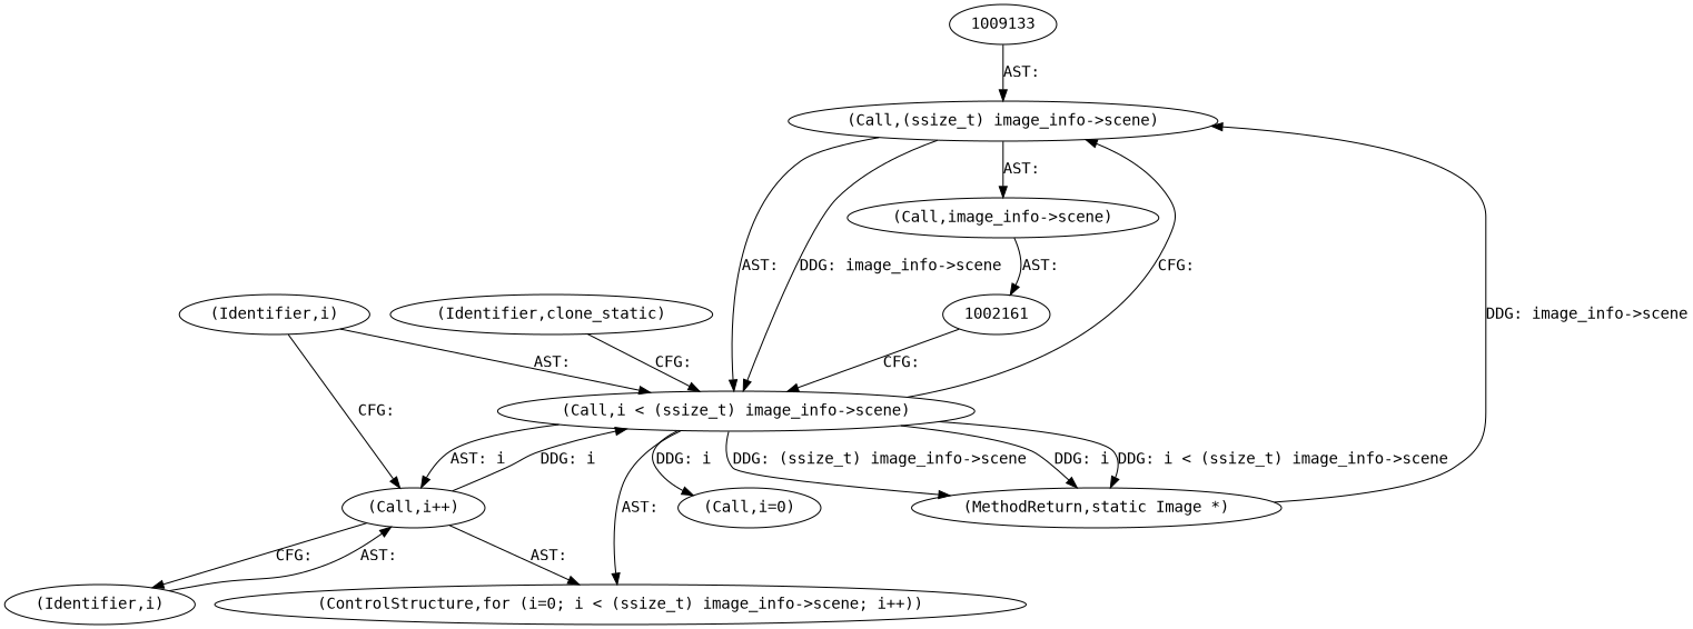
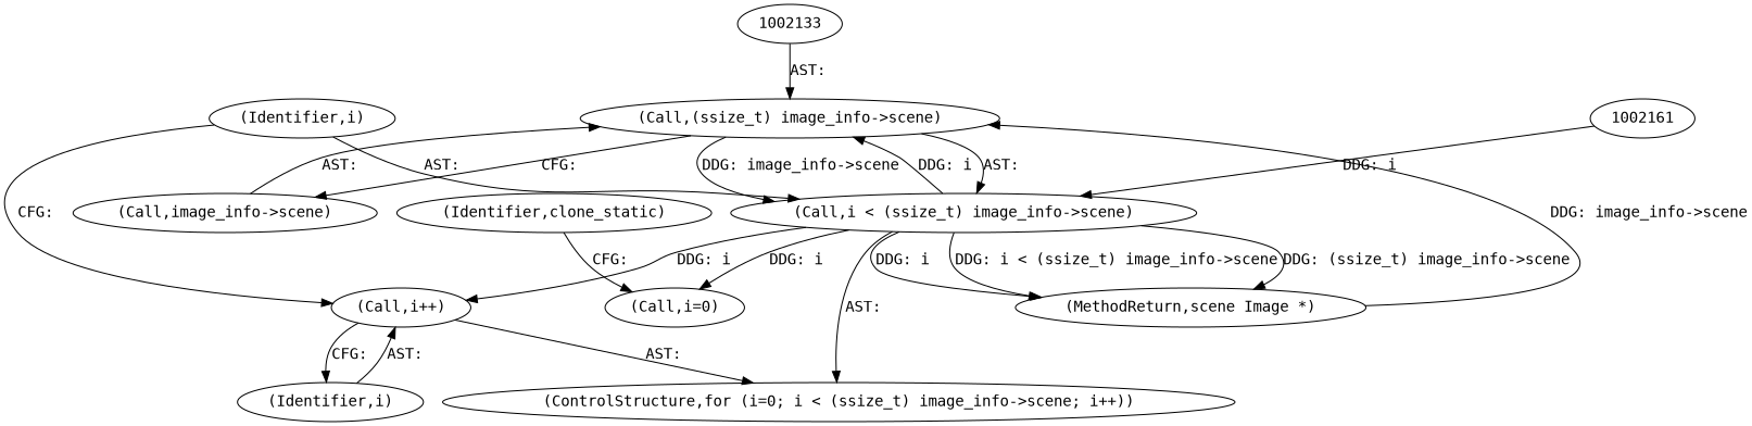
  digraph {
    fontname="DejaVu Sans Mono"
    node [fontname="DejaVu Sans Mono"]
    edge [fontname="DejaVu Sans Mono"]
    n1 [label="(Call,(ssize_t) image_info->scene)"]
    n2 [label="(Call,i < (ssize_t) image_info->scene)"]
    n3 [label="(Call,image_info->scene)"]
-   n4 [label="(MethodReturn,static Image *)"]
+   n4 [label="(MethodReturn,scene Image *)"]
    n5 [label="(Call,i++)"]
    n6 [label="(ControlStructure,for (i=0; i < (ssize_t) image_info->scene; i++))"]
    n7 [label="(Call,i=0)"]
    n8 [label="(Identifier,i)"]
    n9 [label="(Identifier,clone_static)"]
    n10 [label="(Identifier,i)"]
-   1002133 [label=1009133]
+   1002133
    1002161
    n1 -> n2 [label="AST: "]
    n1 -> n2 [label="DDG: image_info->scene"]
-   n1 -> n3 [label="AST: "]
-   n2 -> n1 [label="CFG: "]
+   n1 -> n3 [label="CFG: "]
+   n2 -> n1 [label="DDG: i"]
    n2 -> n4 [label="DDG: i"]
    n2 -> n4 [label="DDG: i < (ssize_t) image_info->scene"]
    n2 -> n4 [label="DDG: (ssize_t) image_info->scene"]
-   n2 -> n5 [label="AST: i"]
+   n2 -> n5 [label="DDG: i"]
    n2 -> n6 [label="AST: "]
    n2 -> n7 [label="DDG: i"]
-   n3 -> 1002161 [label="AST: "]
+   n3 -> n1 [label="AST: "]
    n4 -> n1 [label="DDG: image_info->scene"]
-   n5 -> n2 [label="DDG: i"]
    n5 -> n6 [label="AST: "]
    n5 -> n8 [label="CFG: "]
    n8 -> n5 [label="AST: "]
-   n9 -> n2 [label="CFG: "]
+   n9 -> n7 [label="CFG: "]
    n10 -> n2 [label="AST: "]
    n10 -> n5 [label="CFG: "]
    1002133 -> n1 [label="AST: "]
-   1002161 -> n2 [label="CFG: "]
+   1002161 -> n2 [label="DDG: i"]
  }
